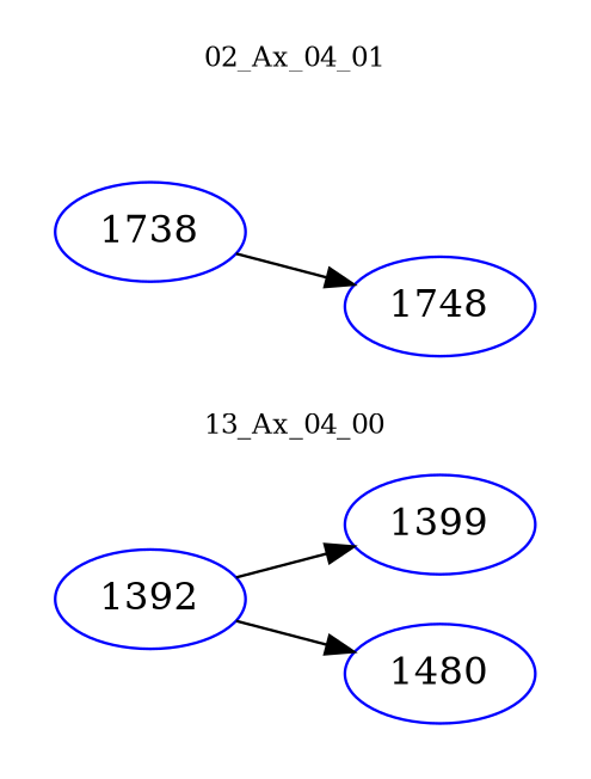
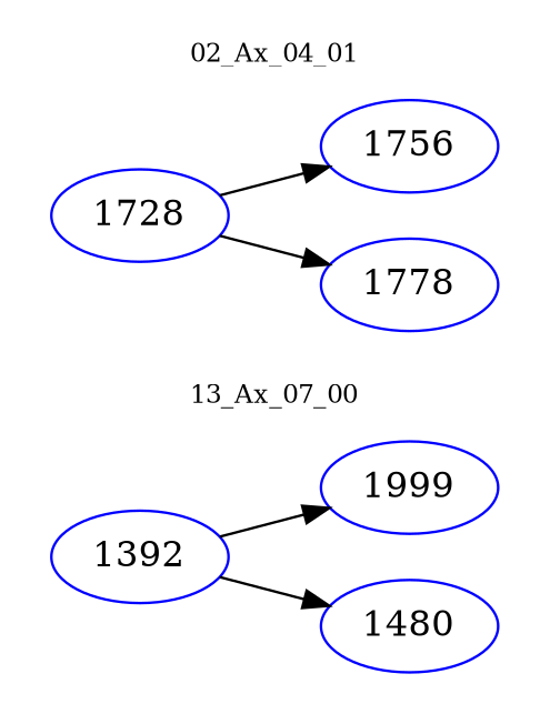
  digraph {
    rankdir=LR
    node [color=blue]
    edge [color=black]
    n1 [label=1392]
    n2 [label=1480]
-   n3 [label=1399]
-   n4 [label=1738]
-   n5 [label=1748]
+   n3 [label=1999]
+   n4 [label=1728]
+   n5 [label=1778]
+   n6 [label=1756]
    subgraph cluster_1 {
      color=white
      fontsize=10
-     label="13_Ax_04_00"
+     label="13_Ax_07_00"
      n1
      n2
      n3
    }
    subgraph cluster_2 {
      color=white
      fontsize=10
      label="02_Ax_04_01"
      n4
      n5
+     n6
    }
    n1 -> n2
    n1 -> n3
    n4 -> n5
+   n4 -> n6
  }
